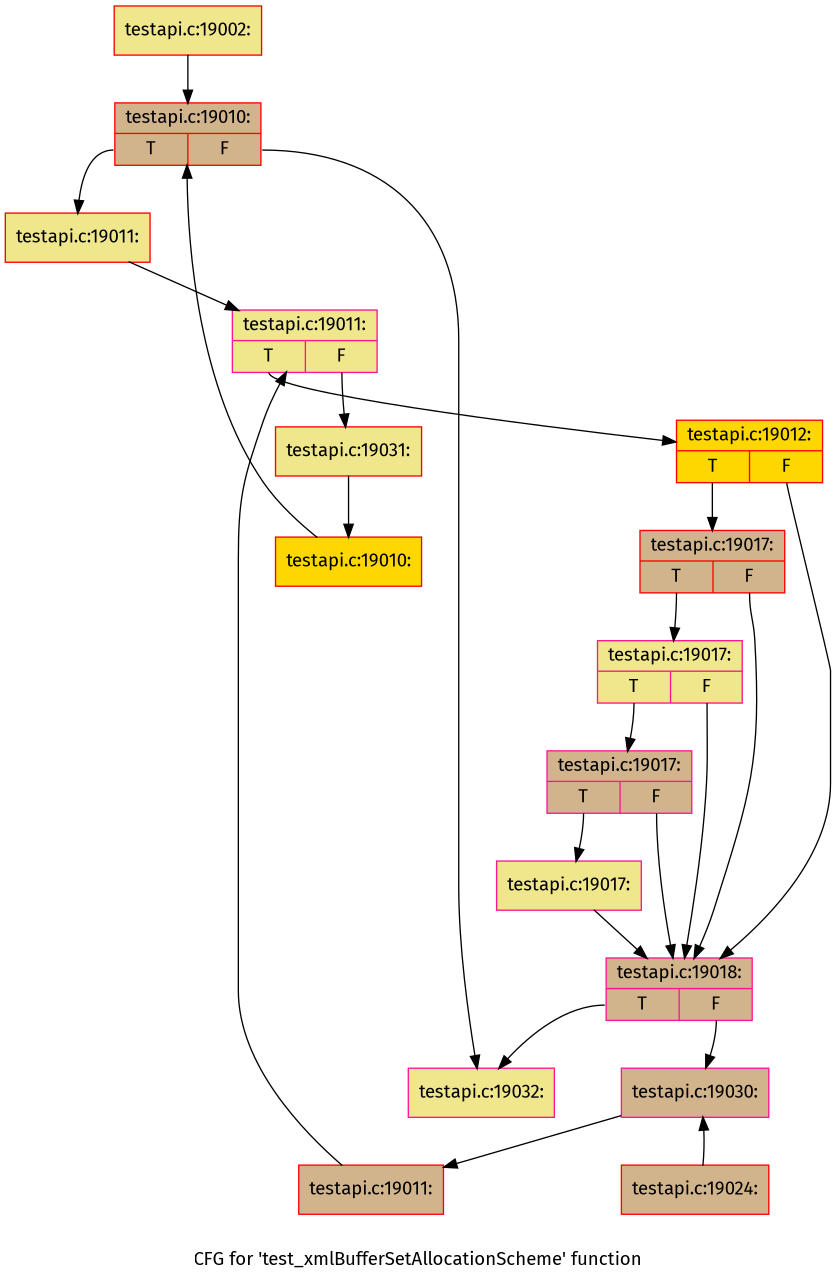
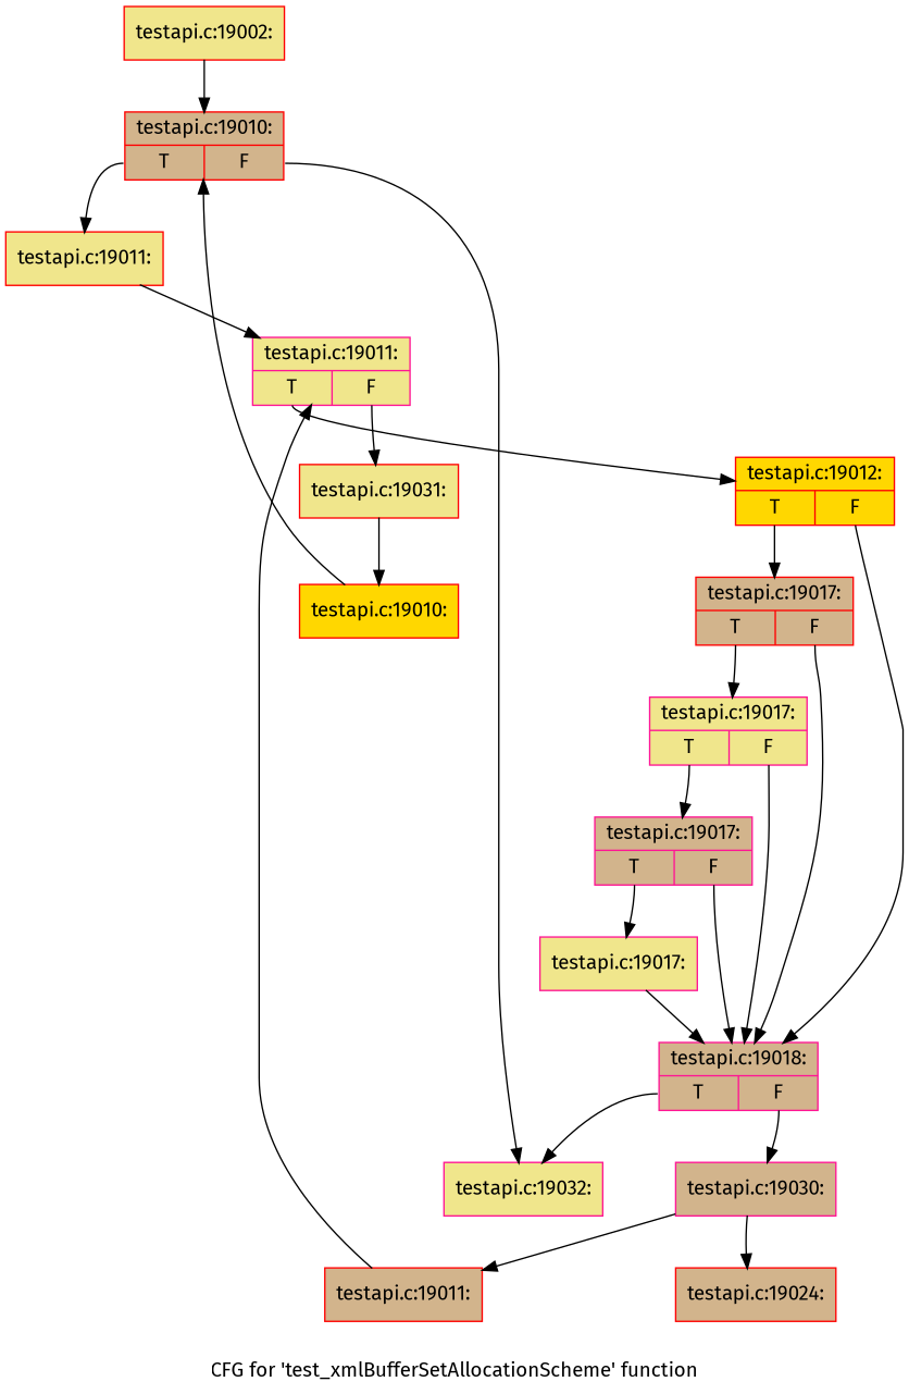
  digraph {
    fontname="Fira Sans"
    label="CFG for 'test_xmlBufferSetAllocationScheme' function"
    node [color=red fillcolor=khaki fontname="Fira Sans" shape=record style=filled]
    edge [fontname="Fira Sans"]
    n1 [label="{testapi.c:19002:}"]
    n2 [fillcolor=tan label="{testapi.c:19010:|{<s0>T|<s1>F}}"]
    n3 [label="{testapi.c:19011:}"]
    n4 [color=deeppink label="{testapi.c:19032:}"]
    n5 [color=deeppink label="{testapi.c:19011:|{<s0>T|<s1>F}}"]
    n6 [fillcolor=gold label="{testapi.c:19012:|{<s0>T|<s1>F}}"]
    n7 [label="{testapi.c:19031:}"]
    n8 [fillcolor=tan label="{testapi.c:19017:|{<s0>T|<s1>F}}"]
    n9 [color=deeppink fillcolor=tan label="{testapi.c:19018:|{<s0>T|<s1>F}}"]
    n10 [fillcolor=gold label="{testapi.c:19010:}"]
    n11 [color=deeppink label="{testapi.c:19017:|{<s0>T|<s1>F}}"]
    n12 [color=deeppink fillcolor=tan label="{testapi.c:19030:}"]
    n13 [color=deeppink fillcolor=tan label="{testapi.c:19017:|{<s0>T|<s1>F}}"]
    n14 [fillcolor=tan label="{testapi.c:19024:}"]
    n15 [fillcolor=tan label="{testapi.c:19011:}"]
    n16 [color=deeppink label="{testapi.c:19017:}"]
    n1 -> n2
    n2 -> n3 [tailport=s0]
    n2 -> n4 [tailport=s1]
    n3 -> n5
    n5 -> n6 [tailport=s0]
    n5 -> n7 [tailport=s1]
    n6 -> n8 [tailport=s0]
    n6 -> n9 [tailport=s1]
    n7 -> n10
    n8 -> n9 [tailport=s1]
    n8 -> n11 [tailport=s0]
    n9 -> n4 [tailport=s0]
    n9 -> n12 [tailport=s1]
    n10 -> n2
    n11 -> n9 [tailport=s1]
    n11 -> n13 [tailport=s0]
    n12 -> n15
    n13 -> n9 [tailport=s1]
    n13 -> n16 [tailport=s0]
-   n14 -> n12
+   n12 -> n14
    n15 -> n5
    n16 -> n9
  }
